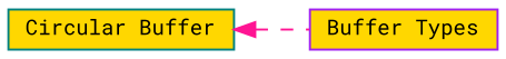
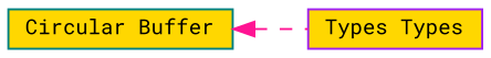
  digraph {
    rankdir=LR
    fontname="Roboto Mono"
    node [fillcolor=gold fontname="Roboto Mono" fontsize=10 shape=record style=filled]
    n1 [color=teal height=0.2 label="Circular Buffer" width=0.4]
-   n2 [color=purple fontcolor=black height=0.2 label="Buffer Types" width=0.4]
+   n2 [color=purple fontcolor=black height=0.2 label="Types Types" width=0.4]
    n1 -> n2 [dir=back fontname="Roboto Mono" fontsize=10 labelfontname=Helvetica labelfontsize=10 shape=plaintext style=dashed color=deeppink]
  }
